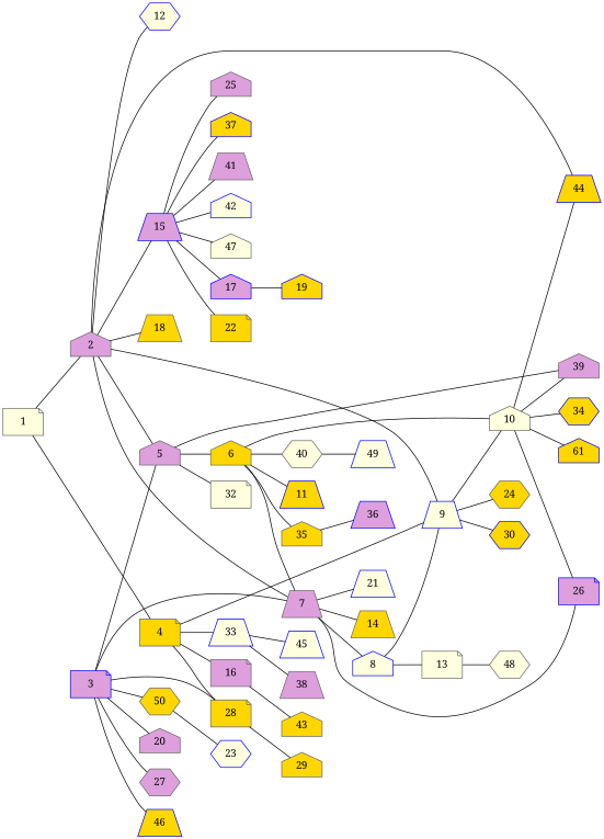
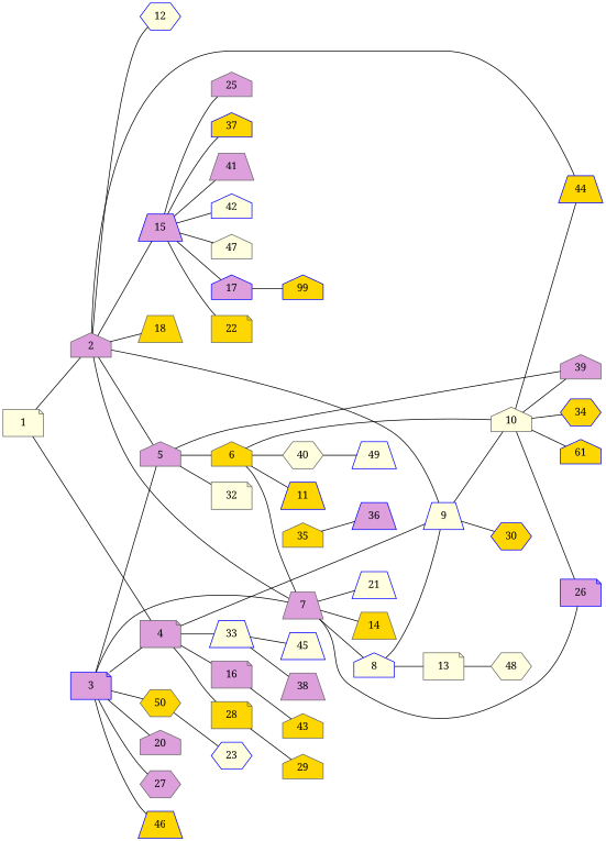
  graph {
    fontname="Noto Serif"
    rankdir=LR
    node [color=gray40 fillcolor=gold fontname="Noto Serif" shape=house style=filled]
    edge [fontname="Noto Serif"]
    1 [fillcolor=lightyellow shape=note]
    2 [fillcolor=plum]
-   4 [shape=note]
+   4 [fillcolor=plum shape=note]
    5 [fillcolor=plum]
    7 [fillcolor=plum shape=trapezium]
    9 [color=blue fillcolor=lightyellow shape=trapezium]
    12 [color=blue fillcolor=lightyellow shape=hexagon]
    15 [color=blue fillcolor=plum shape=trapezium]
    18 [shape=trapezium]
    44 [color=blue shape=trapezium]
    16 [fillcolor=plum shape=note]
    28 [shape=note]
    33 [color=blue fillcolor=lightyellow shape=trapezium]
    6
    32 [fillcolor=lightyellow shape=note]
    39 [fillcolor=plum]
    8 [color=blue fillcolor=lightyellow]
    14 [shape=trapezium]
    21 [color=blue fillcolor=lightyellow shape=trapezium]
    26 [color=blue fillcolor=plum shape=note]
    10 [fillcolor=lightyellow]
-   24 [shape=hexagon]
    30 [color=blue shape=hexagon]
    17 [color=blue fillcolor=plum]
    22 [shape=note]
    25 [fillcolor=plum]
    37 [color=blue]
    41 [fillcolor=plum shape=trapezium]
    42 [color=blue fillcolor=lightyellow]
    47 [fillcolor=lightyellow]
    3 [color=blue fillcolor=plum shape=note]
    20 [fillcolor=plum]
    27 [fillcolor=plum shape=hexagon]
    46 [color=blue shape=trapezium]
    50 [shape=hexagon]
    23 [color=blue fillcolor=lightyellow shape=hexagon]
    43
    29
    38 [fillcolor=plum shape=trapezium]
    45 [color=blue fillcolor=lightyellow shape=trapezium]
    11 [color=blue shape=trapezium]
    35
    40 [fillcolor=lightyellow shape=hexagon]
    n44 [color=blue label=61]
    34 [color=blue shape=hexagon]
    36 [color=blue fillcolor=plum shape=trapezium]
    49 [color=blue fillcolor=lightyellow shape=trapezium]
    13 [fillcolor=lightyellow shape=note]
    48 [fillcolor=lightyellow shape=hexagon]
-   19 [color=blue]
+   19 [color=blue label=99]
    1 -- 2
    1 -- 4
    2 -- 5
    2 -- 7
    2 -- 9
    2 -- 12
    2 -- 15
    2 -- 18
    2 -- 44
    4 -- 9
    4 -- 16
    4 -- 28
    4 -- 33
    5 -- 6
    5 -- 32
    5 -- 39
    7 -- 8
    7 -- 14
    7 -- 21
    7 -- 26
    9 -- 10
-   9 -- 24
    9 -- 30
    15 -- 17
    15 -- 22
    15 -- 25
    15 -- 37
    15 -- 41
    15 -- 42
    15 -- 47
    16 -- 43
    28 -- 29
    33 -- 38
    33 -- 45
    6 -- 7
    6 -- 10
    6 -- 11
-   6 -- 35
    6 -- 40
    8 -- 9
    8 -- 13
    10 -- 44
    10 -- 39
    10 -- 26
    10 -- n44
    10 -- 34
    17 -- 19
-   3 -- 28
+   3 -- 4
    3 -- 5
    3 -- 7
    3 -- 20
    3 -- 27
    3 -- 46
    3 -- 50
    50 -- 23
    35 -- 36
    40 -- 49
    13 -- 48
  }
